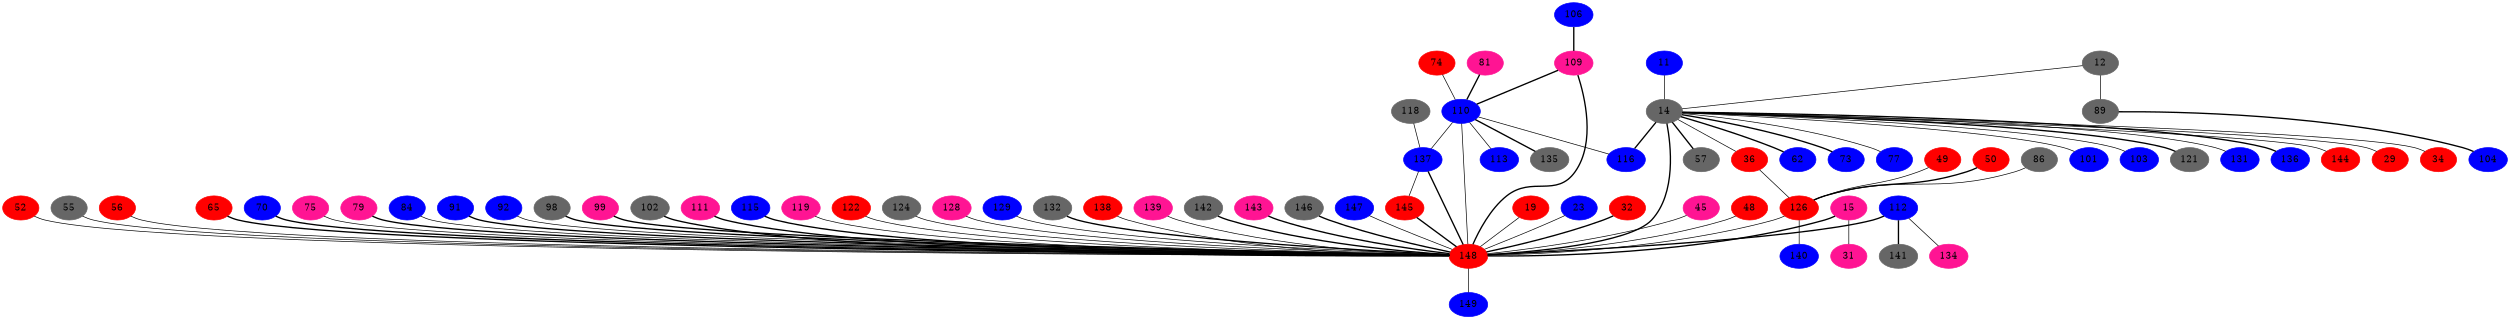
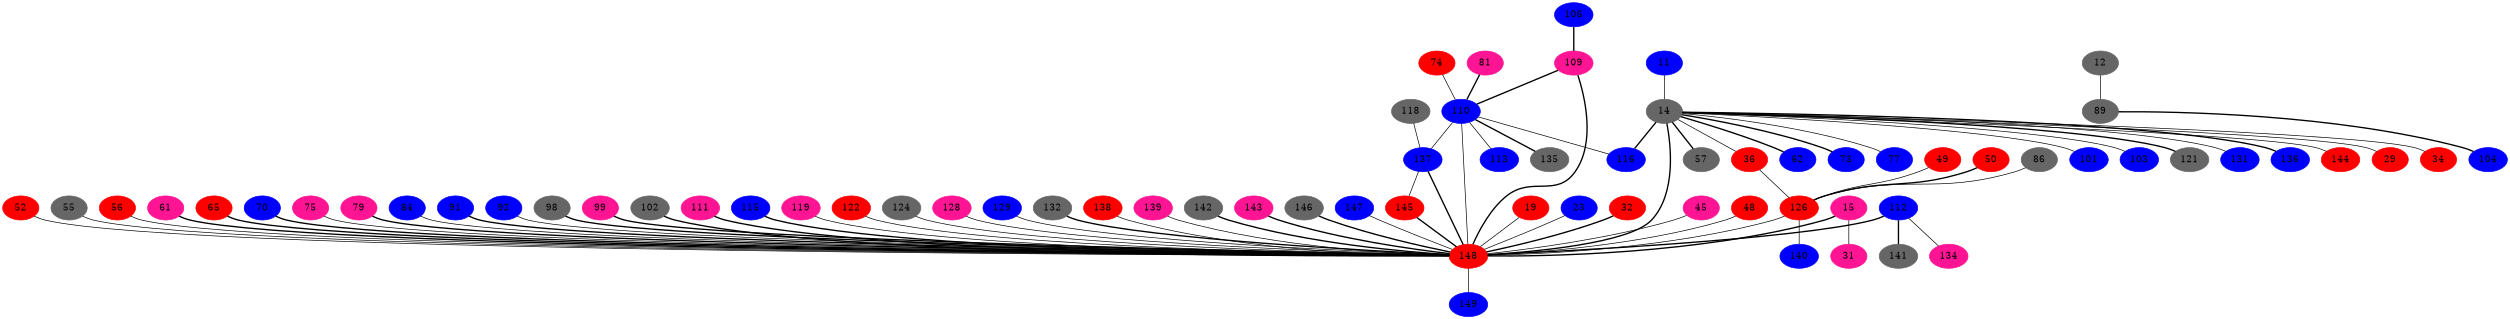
  graph {
    node [color=blue style=filled]
    edge [style=solid]
    14 [color=gray40 super="+6+1"]
    29 [color=red]
    34 [color=red]
    36 [color=red]
    57 [color=gray40]
    62
    73
    77
    101 [super="+53"]
    103
    116 [super="+96"]
    121 [color=gray40]
    131
    136
    144 [color=red]
    148 [color=red super="+130+27+133+125+105"]
    11
    12 [color=gray40]
    89 [color=gray40 super="+35"]
    31 [color=deeppink]
    126 [color=red super="+3+123"]
    104
    118 [color=gray40 super="+64"]
    137 [super="+85+107+117"]
    149
    15 [color=deeppink]
    19 [color=red]
    23
    32 [color=red]
    140
    45 [color=deeppink]
    48 [color=red]
    49 [color=red]
    50 [color=red]
    52 [color=red]
    55 [color=gray40]
    56 [color=red super="+13+25"]
+   61 [color=deeppink super="+9"]
    65 [color=red super="+10"]
    70
    110 [super="+82+76"]
    113
    135 [color=gray40]
    74 [color=red]
    75 [color=deeppink]
    79 [color=deeppink]
    81 [color=deeppink]
    84
    86 [color=gray40]
    91
    92
    98 [color=gray40]
    99 [color=deeppink]
    102 [color=gray40 super="+69"]
    109 [color=deeppink super="+46+66+80+94"]
    106
    145 [color=red]
    111 [color=deeppink]
    112 [super="+108"]
    134 [color=deeppink]
    141 [color=gray40]
    115
    119 [color=deeppink]
    122 [color=red]
    124 [color=gray40]
    128 [color=deeppink]
    129 [super="+33+63+90"]
    132 [color=gray40]
    138 [color=red]
    139 [color=deeppink]
    142 [color=gray40]
    143 [color=deeppink]
    146 [color=gray40 super="+93"]
    147
    14 -- 29
    14 -- 34
    14 -- 36
    14 -- 57 [style=bold]
    14 -- 62 [style=bold]
    14 -- 73 [style=bold]
    14 -- 77
    14 -- 101
    14 -- 103
    14 -- 116 [style=bold]
    14 -- 121 [style=bold]
    14 -- 131
    14 -- 136 [style=bold]
    14 -- 144
    14 -- 148 [style=bold weight=19]
    36 -- 126
    148 -- 149
    11 -- 14
-   12 -- 14
    12 -- 89 [weight=2]
    89 -- 104 [style=bold]
    126 -- 148 [weight=5]
    126 -- 140
    118 -- 137
    137 -- 148 [style=bold weight=2]
    137 -- 145
    15 -- 148 [style=bold]
    15 -- 31
    19 -- 148
    23 -- 148
    32 -- 148 [style=bold]
    45 -- 148
    48 -- 148
    49 -- 126
    50 -- 126 [style=bold]
    52 -- 148
    55 -- 148
    56 -- 148
+   61 -- 148 [style=bold]
    65 -- 148 [style=bold weight=2]
    70 -- 148 [style=bold]
    110 -- 116 [weight=2]
    110 -- 148 [weight=8]
    110 -- 137
    110 -- 113
    110 -- 135 [style=bold]
    74 -- 110
    75 -- 148
    79 -- 148 [style=bold]
    81 -- 110 [style=bold]
    84 -- 148
    86 -- 126
    91 -- 148 [style=bold]
    92 -- 148
    98 -- 148 [style=bold]
    99 -- 148 [style=bold]
    102 -- 148 [style=bold weight=2]
    109 -- 148 [style=bold weight=2]
    109 -- 110 [style=bold weight=2]
    106 -- 109 [style=bold]
    145 -- 148 [style=bold]
    111 -- 148 [style=bold weight=2]
    112 -- 148 [style=bold weight=3]
    112 -- 134
    112 -- 141 [style=bold]
    115 -- 148 [style=bold]
    119 -- 148
    122 -- 148
    124 -- 148
    128 -- 148
    129 -- 148
    132 -- 148 [style=bold]
    138 -- 148
    139 -- 148
    142 -- 148 [style=bold]
    143 -- 148 [style=bold]
    146 -- 148 [style=bold]
    147 -- 148
  }
